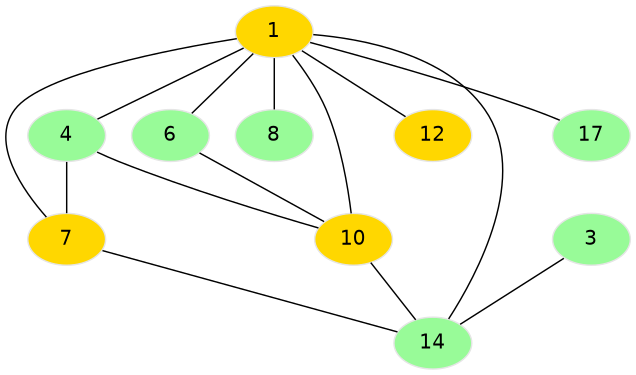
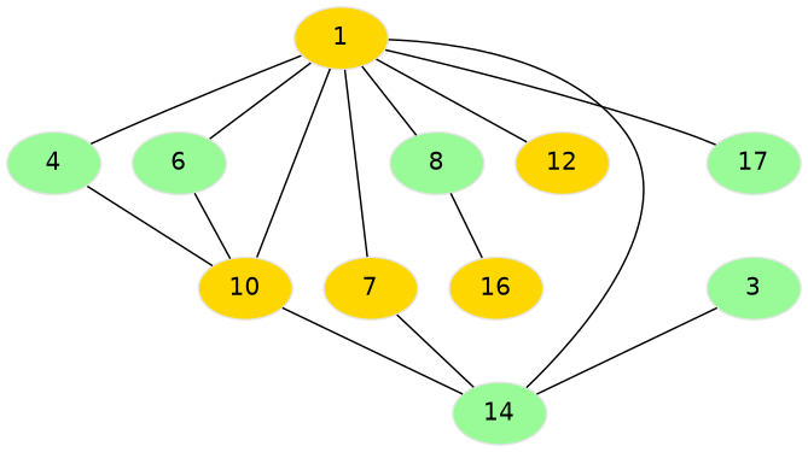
  graph {
    fontname="DejaVu Sans"
    node [color=gray90 fillcolor=palegreen fontname="DejaVu Sans" style=filled]
    edge [fontname="DejaVu Sans" weight=1.0]
    1 [fillcolor=gold]
    4
    n3 [fillcolor=gold label=7]
    6
    8
    10 [fillcolor=gold]
    12 [fillcolor=gold]
    14
    17
+   16 [fillcolor=gold]
    3
    1 -- 4 [weight=2.0]
    1 -- n3
    1 -- 6 [weight=2.0]
    1 -- 8 [weight=3.0]
    1 -- 10 [weight=2.0]
    1 -- 12
    1 -- 14
    1 -- 17
-   4 -- n3
    4 -- 10
    n3 -- 14
    6 -- 10
+   8 -- 16
    10 -- 14
    3 -- 14
  }
